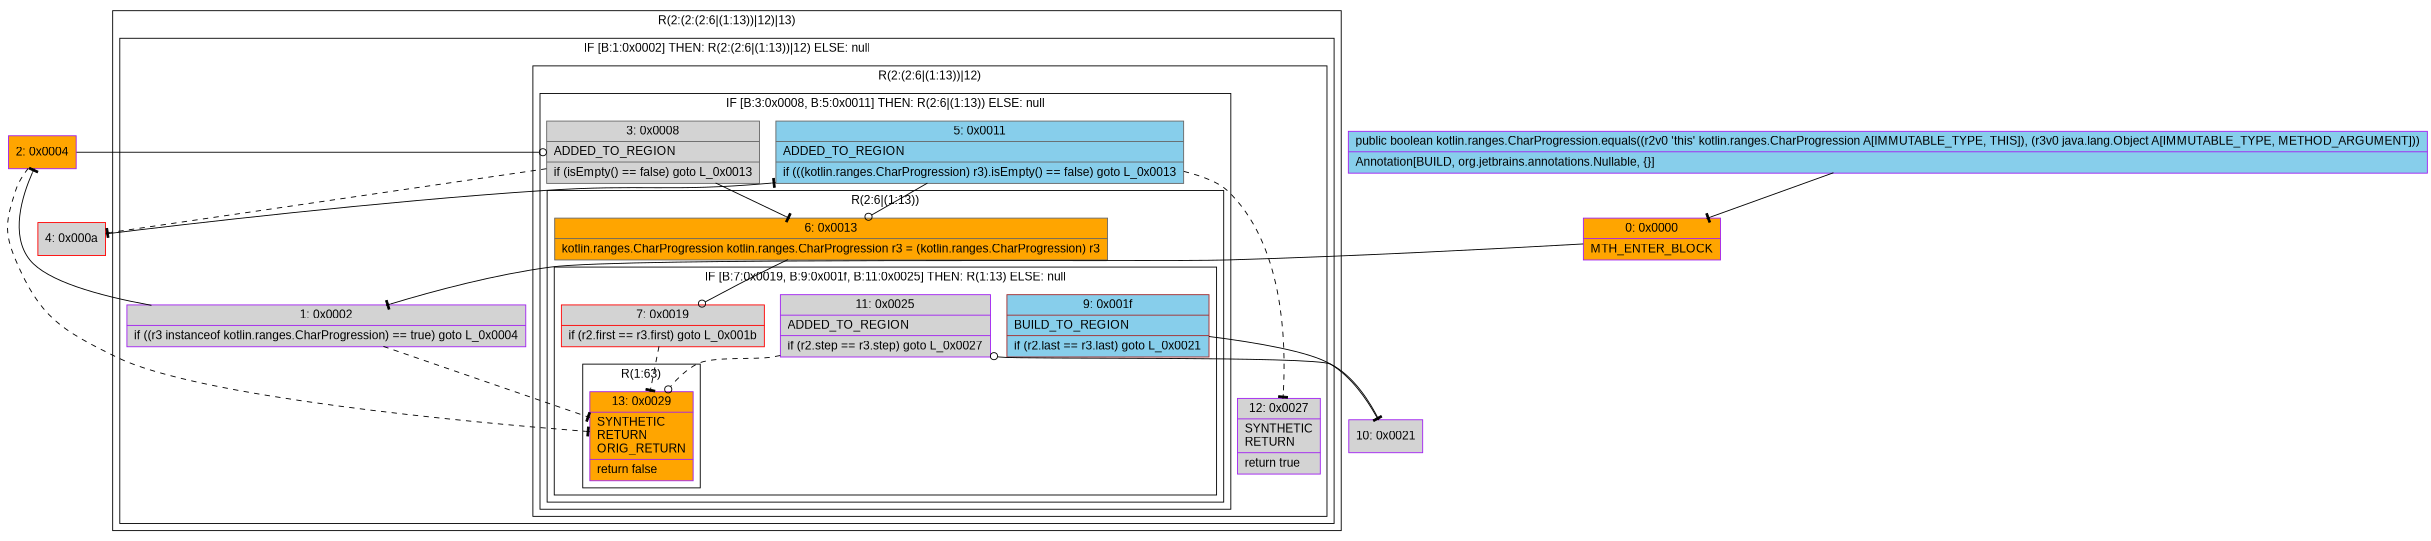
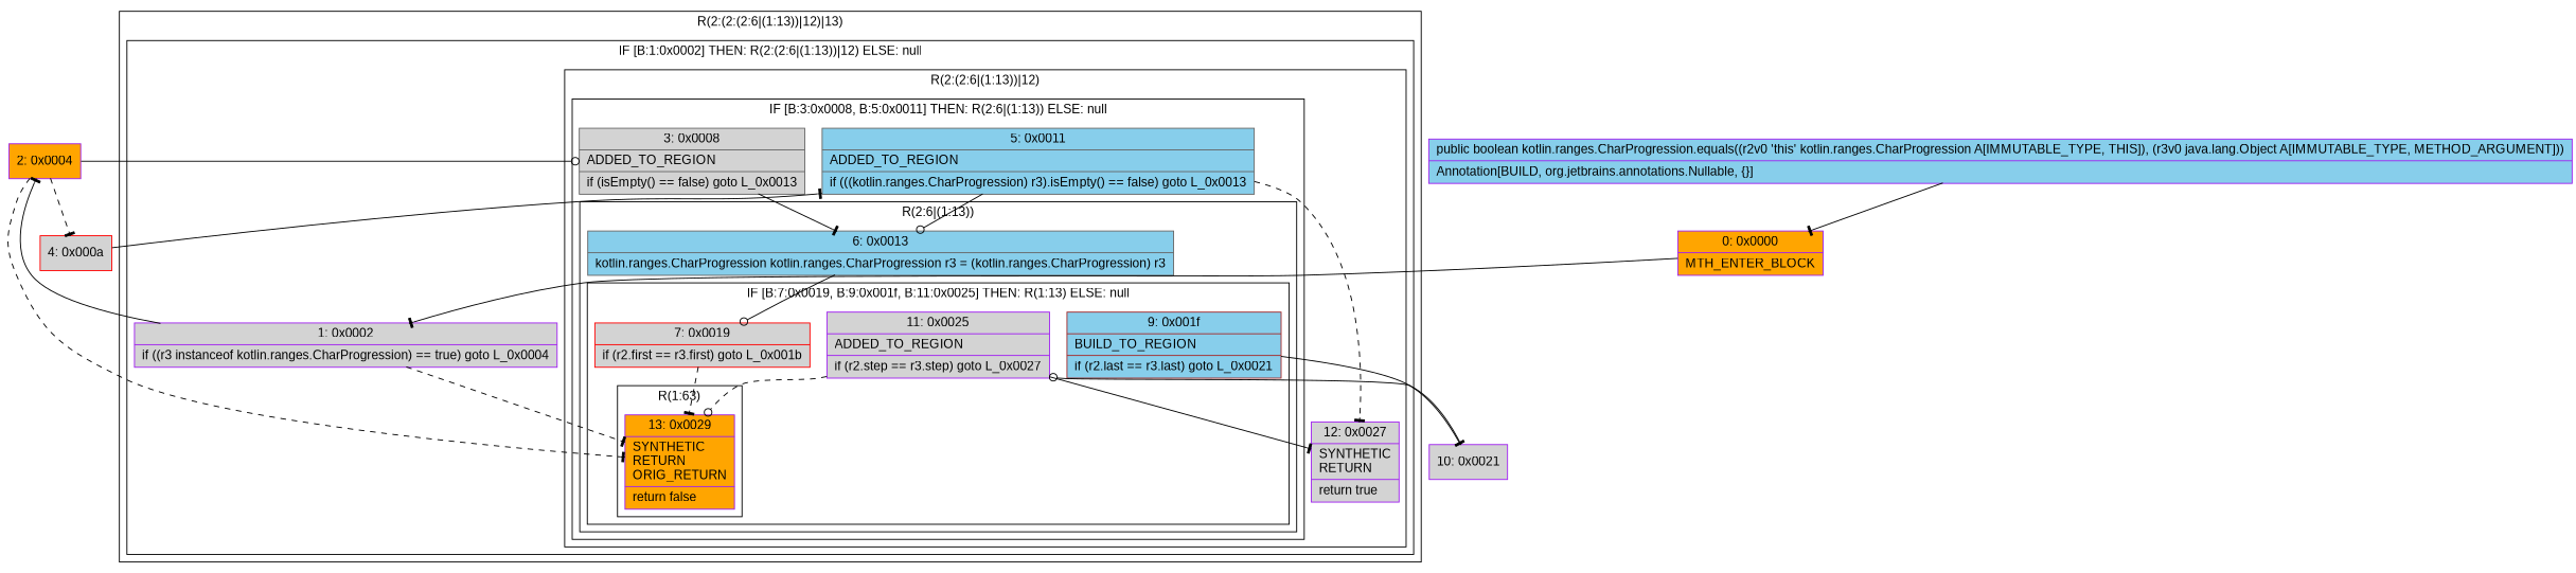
  digraph {
    fontname="Liberation Sans"
    node [color=purple fillcolor=lightgrey fontname="Liberation Sans" shape=record style=filled]
    edge [arrowhead=tee fontname="Liberation Sans"]
    n1 [fillcolor=orange label="{13\:\ 0x0029|SYNTHETIC\lRETURN\lORIG_RETURN\l|return false\l}"]
    n2 [color=red label="{7\:\ 0x0019|if (r2.first == r3.first) goto L_0x001b\l}"]
    n3 [color=brown fillcolor=skyblue label="{9\:\ 0x001f|BUILD_TO_REGION\l|if (r2.last == r3.last) goto L_0x0021\l}"]
    n4 [label="{11\:\ 0x0025|ADDED_TO_REGION\l|if (r2.step == r3.step) goto L_0x0027\l}"]
-   n5 [color=gray40 fillcolor=orange label="{6\:\ 0x0013|kotlin.ranges.CharProgression kotlin.ranges.CharProgression r3 = (kotlin.ranges.CharProgression) r3\l}"]
+   n5 [color=gray40 fillcolor=skyblue label="{6\:\ 0x0013|kotlin.ranges.CharProgression kotlin.ranges.CharProgression r3 = (kotlin.ranges.CharProgression) r3\l}"]
    n6 [color=gray40 label="{3\:\ 0x0008|ADDED_TO_REGION\l|if (isEmpty() == false) goto L_0x0013\l}"]
    n7 [color=gray40 fillcolor=skyblue label="{5\:\ 0x0011|ADDED_TO_REGION\l|if (((kotlin.ranges.CharProgression) r3).isEmpty() == false) goto L_0x0013\l}"]
    n8 [label="{12\:\ 0x0027|SYNTHETIC\lRETURN\l|return true\l}"]
    n9 [label="{1\:\ 0x0002|if ((r3 instanceof kotlin.ranges.CharProgression) == true) goto L_0x0004\l}"]
    n10 [label="{10\:\ 0x0021}"]
    n11 [color=red label="{4\:\ 0x000a}"]
    n12 [fillcolor=orange label="{2\:\ 0x0004}"]
    n13 [fillcolor=orange label="{0\:\ 0x0000|MTH_ENTER_BLOCK\l}"]
    n14 [fillcolor=skyblue label="{public boolean kotlin.ranges.CharProgression.equals((r2v0 'this' kotlin.ranges.CharProgression A[IMMUTABLE_TYPE, THIS]), (r3v0 java.lang.Object A[IMMUTABLE_TYPE, METHOD_ARGUMENT]))  | Annotation[BUILD, org.jetbrains.annotations.Nullable, \{\}]\l}"]
    subgraph cluster_1 {
      label="R(2:(2:(2:6|(1:13))|12)|13)"
      subgraph cluster_2 {
        label="IF [B:1:0x0002] THEN: R(2:(2:6|(1:13))|12) ELSE: null"
        n9
        subgraph cluster_3 {
          label="R(2:(2:6|(1:13))|12)"
          n8
          subgraph cluster_4 {
            label="IF [B:3:0x0008, B:5:0x0011] THEN: R(2:6|(1:13)) ELSE: null"
            n6
            n7
            subgraph cluster_5 {
              label="R(2:6|(1:13))"
              n5
              subgraph cluster_6 {
                label="IF [B:7:0x0019, B:9:0x001f, B:11:0x0025] THEN: R(1:13) ELSE: null"
                n2
                n3
                n4
                subgraph cluster_7 {
                  label="R(1:63)"
                  n1
                }
              }
            }
          }
        }
      }
    }
    n2 -> n1 [style=dashed]
    n3 -> n10
    n4 -> n1 [arrowhead=odot style=dashed]
+   n4 -> n8
    n5 -> n2 [arrowhead=odot]
    n6 -> n5
-   n6 -> n11 [style=dashed]
+   n12 -> n11 [style=dashed]
    n7 -> n5 [arrowhead=odot]
    n7 -> n8 [style=dashed]
    n9 -> n1 [style=dashed]
    n9 -> n12
    n10 -> n4 [arrowhead=odot]
    n11 -> n7
    n12 -> n1 [style=dashed]
    n12 -> n6 [arrowhead=odot]
    n13 -> n9
    n14 -> n13
  }
